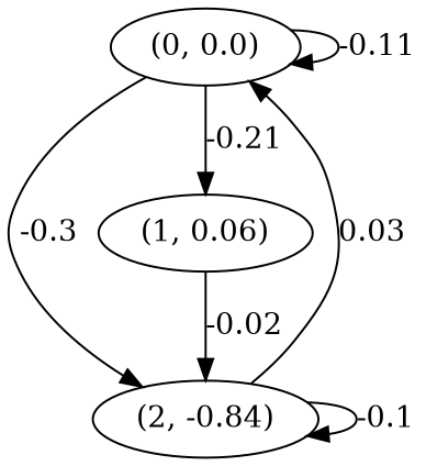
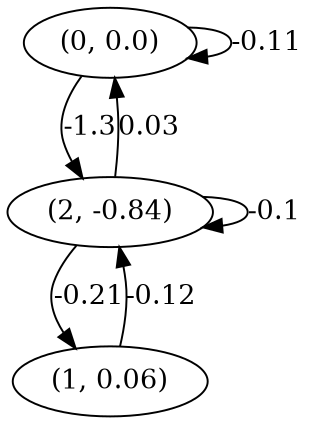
  digraph {
    n1 [label="(0, 0.0)"]
    n2 [label="(2, -0.84)"]
    n3 [label="(1, 0.06)"]
    n1 -> n1 [label=-0.11]
-   n1 -> n2 [label=-0.3]
+   n1 -> n2 [label=-1.3]
    n2 -> n1 [label=0.03]
    n2 -> n2 [label=-0.1]
-   n1 -> n3 [label=-0.21]
-   n3 -> n2 [label=-0.02]
+   n2 -> n3 [label=-0.21]
+   n3 -> n2 [label=-0.12]
  }
